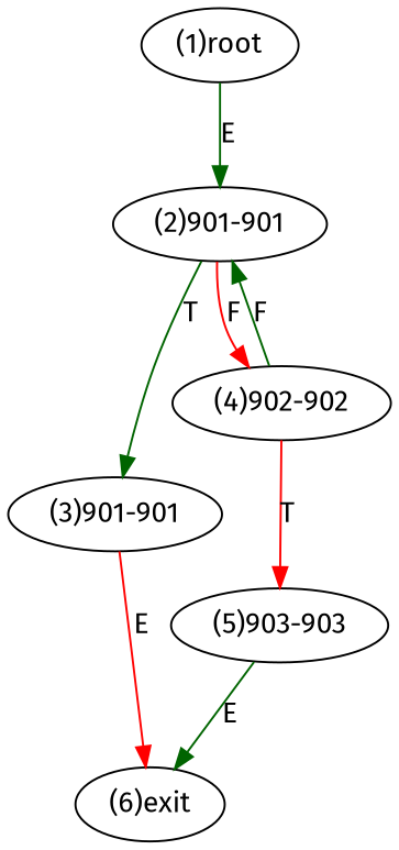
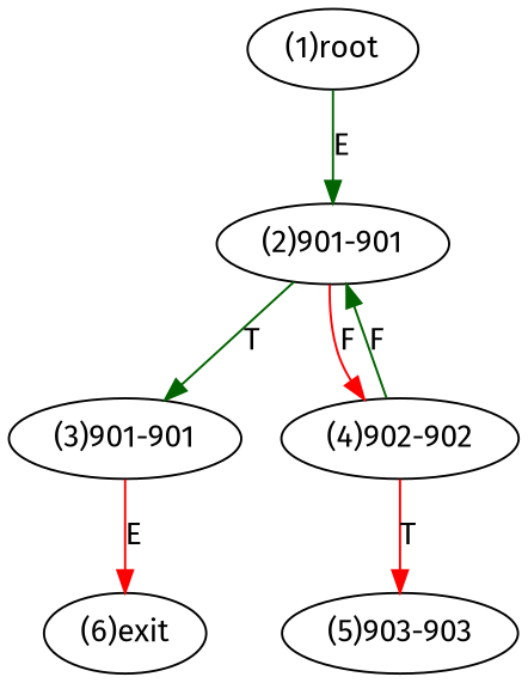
  digraph {
    fontname="Fira Sans"
    node [fontname="Fira Sans"]
    edge [color=darkgreen fontname="Fira Sans"]
    n1 [label="(1)root"]
    n2 [label="(2)901-901"]
    n3 [label="(3)901-901"]
    n4 [label="(4)902-902"]
    n5 [label="(6)exit"]
    n6 [label="(5)903-903"]
    n1 -> n2 [label=E]
    n2 -> n3 [label=T]
    n2 -> n4 [color=red label=F]
    n3 -> n5 [color=red label=E]
    n4 -> n2 [label=F]
    n4 -> n6 [color=red label=T]
-   n6 -> n5 [label=E]
  }
